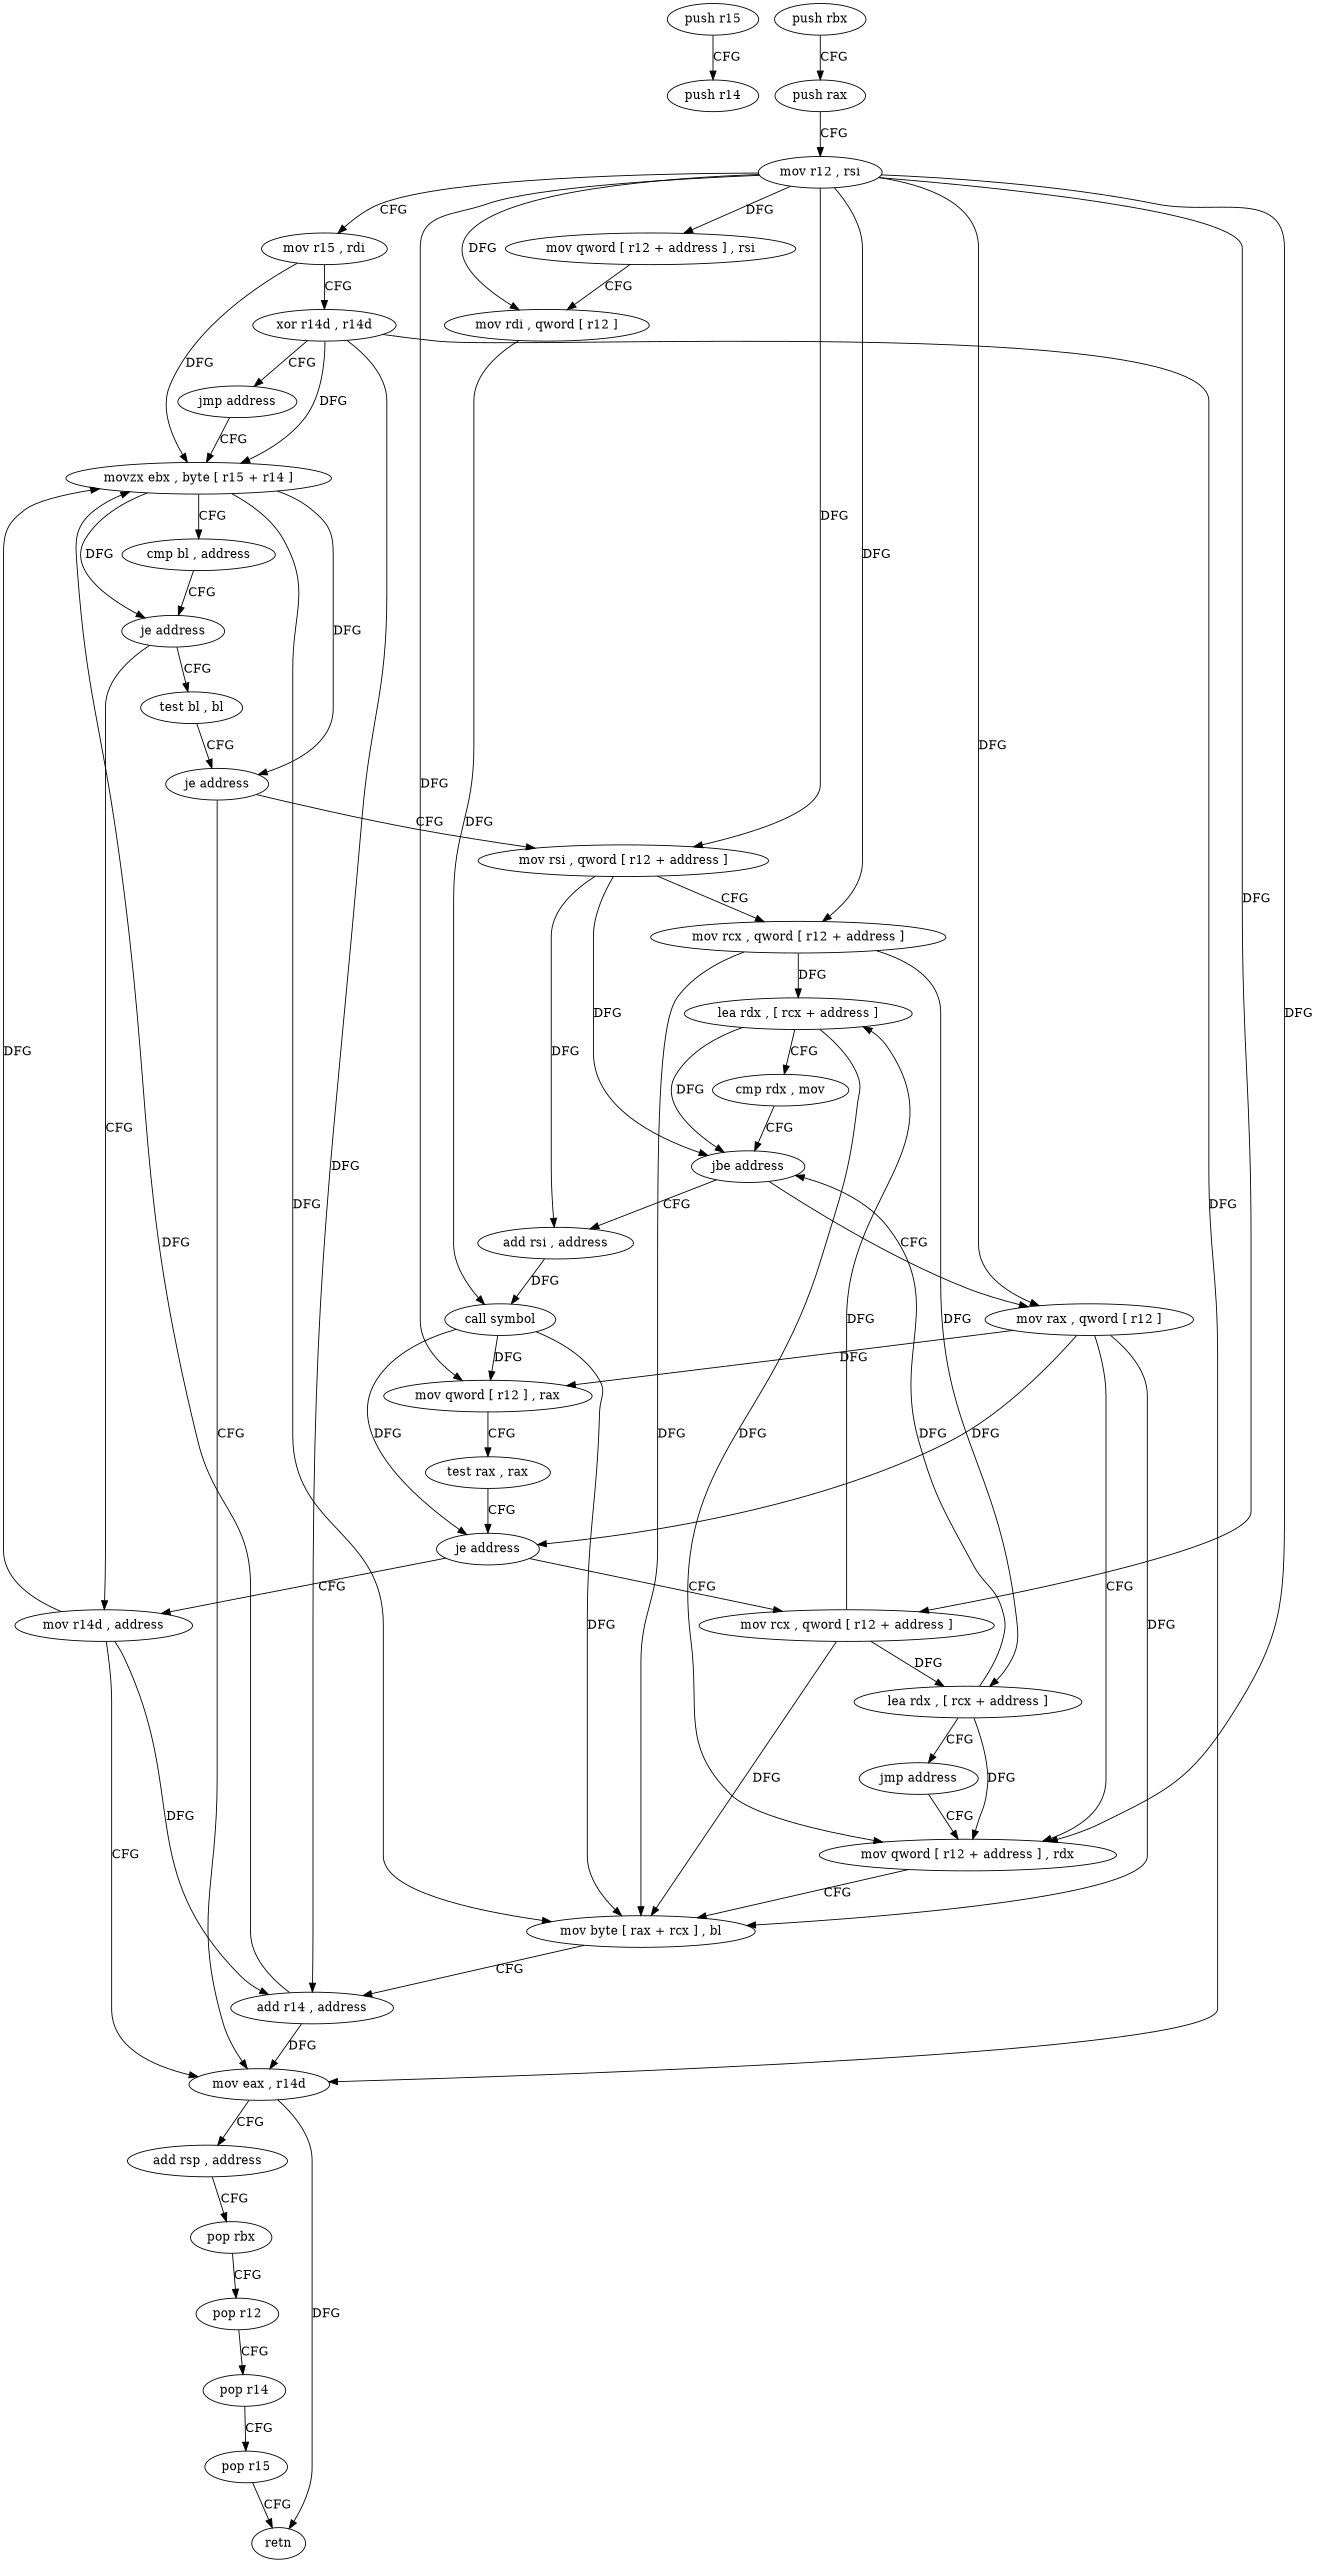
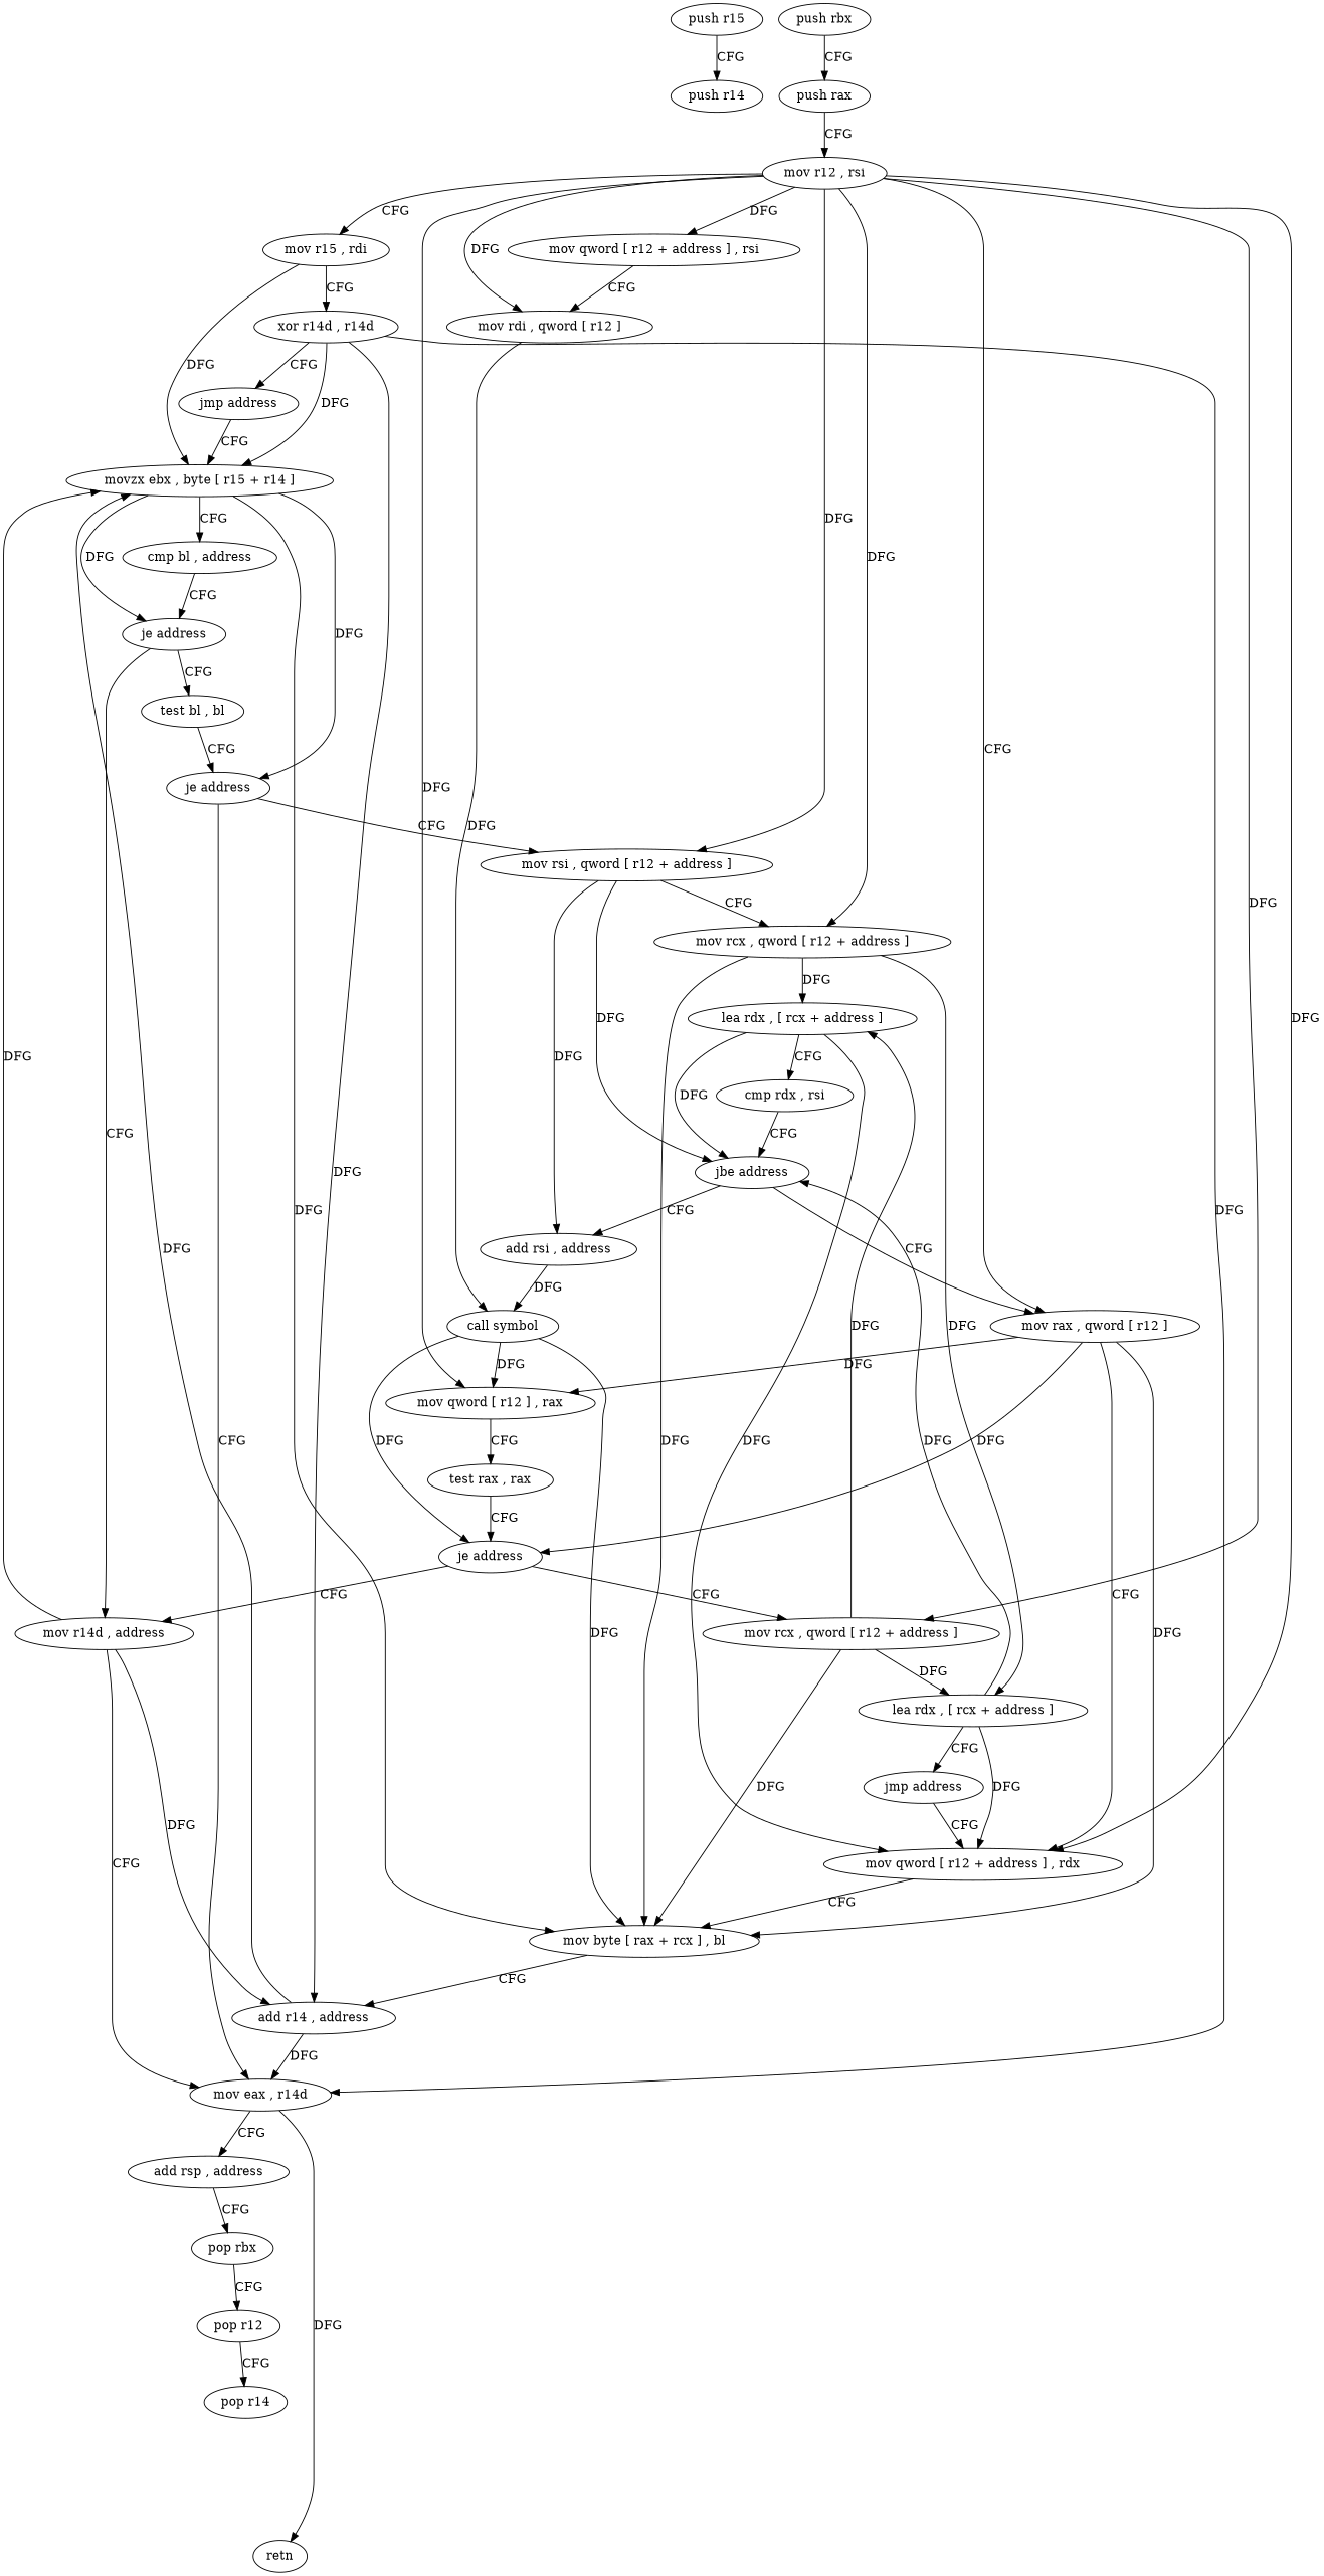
  digraph {
    n1 [label="push r15"]
    n2 [label="push r14"]
    n3 [label="push rbx"]
    n4 [label="push rax"]
    n5 [label="mov r12 , rsi"]
    n6 [label="mov r15 , rdi"]
    n7 [label="mov rsi , qword [ r12 + address ]"]
    n8 [label="mov rcx , qword [ r12 + address ]"]
    n9 [label="mov rax , qword [ r12 ]"]
    n10 [label="mov qword [ r12 + address ] , rdx"]
    n11 [label="mov qword [ r12 + address ] , rsi"]
    n12 [label="mov rdi , qword [ r12 ]"]
    n13 [label="mov qword [ r12 ] , rax"]
    n14 [label="mov rcx , qword [ r12 + address ]"]
    n15 [label="xor r14d , r14d"]
    n16 [label="movzx ebx , byte [ r15 + r14 ]"]
    n17 [label="jbe address"]
    n18 [label="add rsi , address"]
    n19 [label="mov byte [ rax + rcx ] , bl"]
    n20 [label="lea rdx , [ rcx + address ]"]
    n21 [label="lea rdx , [ rcx + address ]"]
    n22 [label="je address"]
    n23 [label="call symbol"]
    n24 [label="test rax , rax"]
    n25 [label="jmp address"]
    n26 [label="mov eax , r14d"]
    n27 [label="add r14 , address"]
    n28 [label="cmp bl , address"]
    n29 [label="je address"]
    n30 [label="je address"]
    n31 [label="add rsp , address"]
    n32 [label=retn]
    n33 [label="mov r14d , address"]
    n34 [label="test bl , bl"]
    n35 [label="pop rbx"]
    n36 [label="pop r12"]
    n37 [label="pop r14"]
-   n38 [label="pop r15"]
-   n39 [label="cmp rdx , mov"]
+   n39 [label="cmp rdx , rsi"]
    n40 [label="jmp address"]
    n1 -> n2 [label=CFG]
    n3 -> n4 [label=CFG]
    n4 -> n5 [label=CFG]
    n5 -> n6 [label=CFG]
    n5 -> n7 [label=DFG]
    n5 -> n8 [label=DFG]
-   n5 -> n9 [label=DFG]
+   n5 -> n9 [label=CFG]
    n5 -> n10 [label=DFG]
    n5 -> n11 [label=DFG]
    n5 -> n12 [label=DFG]
    n5 -> n13 [label=DFG]
    n5 -> n14 [label=DFG]
    n6 -> n15 [label=CFG]
    n6 -> n16 [label=DFG]
    n7 -> n8 [label=CFG]
    n7 -> n17 [label=DFG]
    n7 -> n18 [label=DFG]
    n8 -> n19 [label=DFG]
    n8 -> n20 [label=DFG]
    n8 -> n21 [label=DFG]
    n9 -> n10 [label=CFG]
    n9 -> n13 [label=DFG]
    n9 -> n19 [label=DFG]
    n9 -> n22 [label=DFG]
    n10 -> n19 [label=CFG]
    n11 -> n12 [label=CFG]
    n12 -> n23 [label=DFG]
    n13 -> n24 [label=CFG]
    n14 -> n19 [label=DFG]
    n14 -> n20 [label=DFG]
    n14 -> n21 [label=DFG]
    n15 -> n16 [label=DFG]
    n15 -> n25 [label=CFG]
    n15 -> n26 [label=DFG]
    n15 -> n27 [label=DFG]
    n16 -> n19 [label=DFG]
    n16 -> n28 [label=CFG]
    n16 -> n29 [label=DFG]
    n16 -> n30 [label=DFG]
    n17 -> n9 [label=CFG]
    n17 -> n18 [label=CFG]
    n18 -> n23 [label=DFG]
    n19 -> n27 [label=CFG]
    n20 -> n10 [label=DFG]
    n20 -> n17 [label=DFG]
    n20 -> n39 [label=CFG]
    n21 -> n10 [label=DFG]
    n21 -> n17 [label=DFG]
    n21 -> n40 [label=CFG]
    n22 -> n14 [label=CFG]
    n22 -> n33 [label=CFG]
    n23 -> n13 [label=DFG]
    n23 -> n19 [label=DFG]
    n23 -> n22 [label=DFG]
    n24 -> n22 [label=CFG]
    n25 -> n16 [label=CFG]
    n26 -> n31 [label=CFG]
    n26 -> n32 [label=DFG]
    n27 -> n16 [label=DFG]
    n27 -> n26 [label=DFG]
    n28 -> n29 [label=CFG]
    n29 -> n33 [label=CFG]
    n29 -> n34 [label=CFG]
    n30 -> n7 [label=CFG]
    n30 -> n26 [label=CFG]
    n31 -> n35 [label=CFG]
    n33 -> n16 [label=DFG]
    n33 -> n26 [label=CFG]
    n33 -> n27 [label=DFG]
    n34 -> n30 [label=CFG]
    n35 -> n36 [label=CFG]
    n36 -> n37 [label=CFG]
-   n37 -> n38 [label=CFG]
-   n38 -> n32 [label=CFG]
    n39 -> n17 [label=CFG]
    n40 -> n10 [label=CFG]
  }
